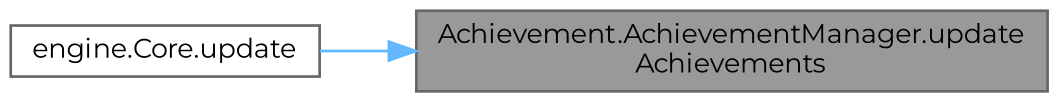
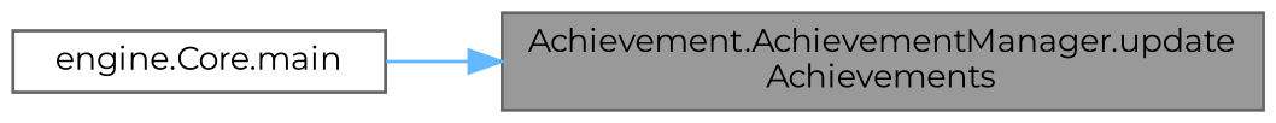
  digraph {
    rankdir=RL
    fontname=Montserrat
    node [fontname=Montserrat fontsize=10 shape=box style=filled]
    n1 [color=gray40 fillcolor=grey60 fontcolor=black height=0.2 label="Achievement.AchievementManager.update\lAchievements" width=0.4]
-   n2 [color=grey40 fillcolor=white height=0.2 label="engine.Core.update" width=0.4]
+   n2 [color=grey40 fillcolor=white height=0.2 label="engine.Core.main" width=0.4]
    n1 -> n2 [color=steelblue1 dir=back fontname=Montserrat fontsize=10 labelfontname=Helvetica labelfontsize=10 style=solid]
  }
